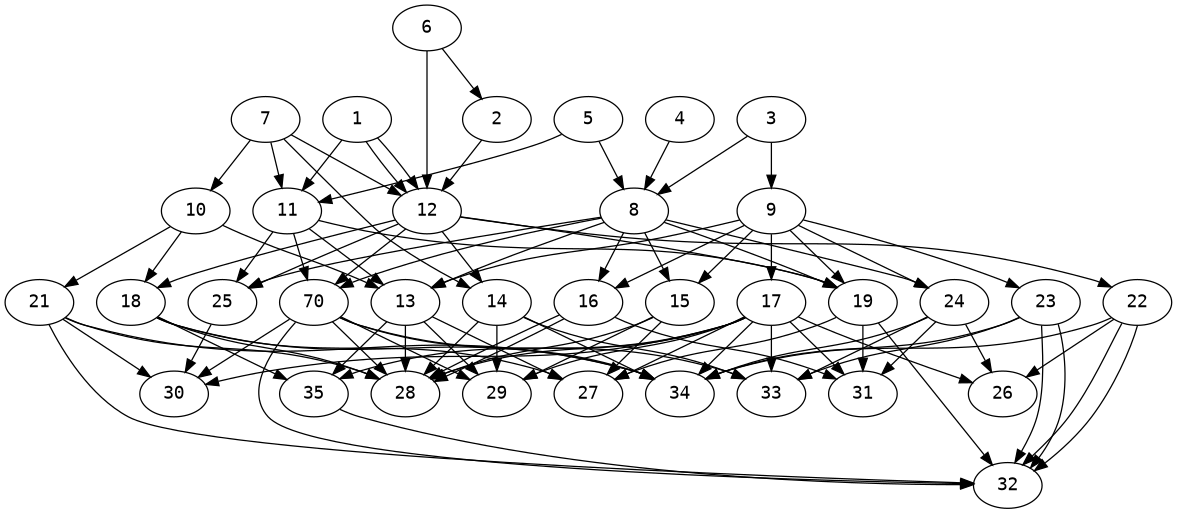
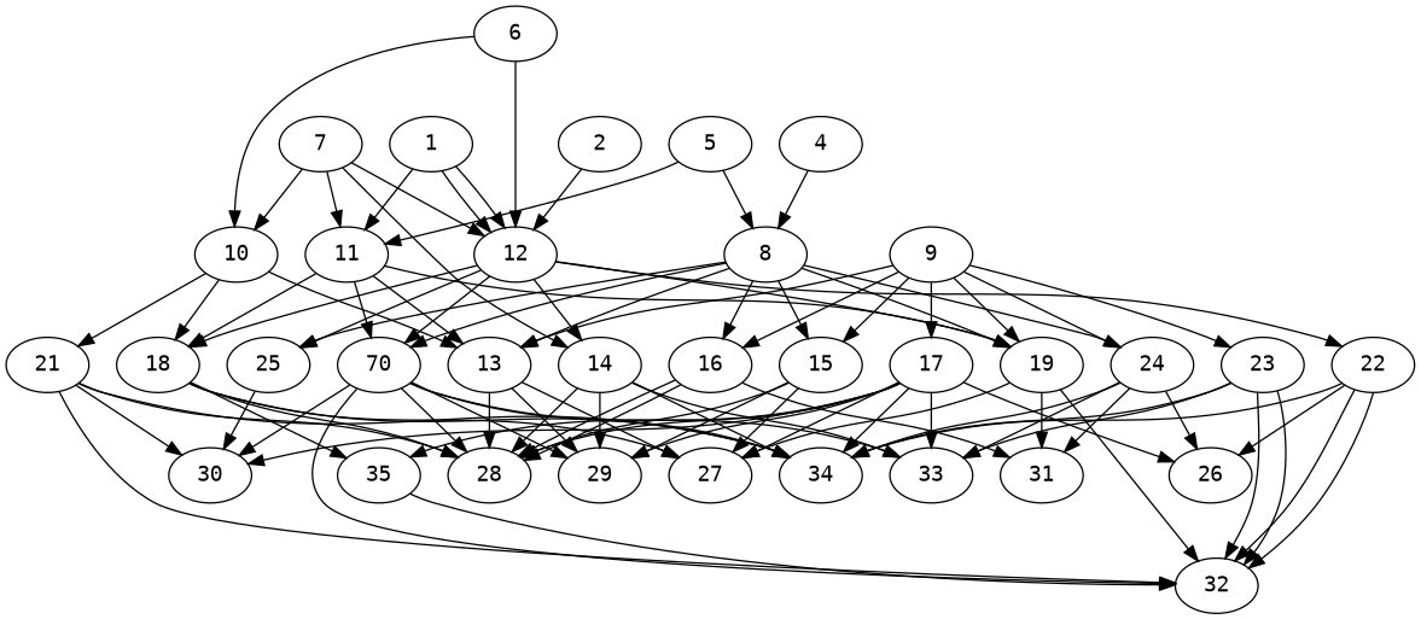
  digraph {
    fontname="DejaVu Sans Mono"
    node [alpha=0.14 fontname="DejaVu Sans Mono"]
    edge [fontname="DejaVu Sans Mono"]
    1 [alpha=0.18 expect_size=31933606206881868]
    11 [alpha=0.10 expect_size=773621587541753856000]
    12 [alpha=0.01 expect_size=571409031634092032000]
    13 [alpha=0.10 expect_size=237907145348029024]
    19 [alpha=0.05 expect_size=1105399655394555648]
    n6 [alpha=0.08 expect_size=4154786731758977024 label=70]
    18 [alpha=0.12 expect_size=58221578768603272]
    14 [expect_size=14996411008120004]
    25 [expect_size=17288069817339780]
    22 [expect_size=2078030009472869466112]
    27 [alpha=0.19 expect_size=1782744134023599095808]
    28 [alpha=0.17 expect_size=7816404159210637]
    29 [alpha=0.18 expect_size=2127250806660596236288]
    35 [alpha=0.15 expect_size=101851338143675973632]
    32 [alpha=0.17 expect_size=11201817901608730624]
    31 [alpha=0.05 expect_size=405270812847804288]
    33 [expect_size=479193528664097728]
    34 [alpha=0.12 expect_size=880303210606159200256]
    30 [alpha=0.05 expect_size=14193234685584211968]
    26 [alpha=0.17 expect_size=1591282841568366]
    2 [alpha=0.16 expect_size=55242932825119260672]
-   3 [alpha=0.07 expect_size=1648598812094103552000]
    8 [alpha=0.11 expect_size=213346916009242525696]
    9 [alpha=0.08 expect_size=1520911556390160]
    15 [alpha=0.03 expect_size=15488712971339408]
    16 [alpha=0.06 expect_size=577446083934454]
    24 [alpha=0.07 expect_size=1497121571398726912]
    17 [alpha=0.10 expect_size=407377690202715717632]
    23 [alpha=0.06 expect_size=77239138125010224]
    4 [alpha=0.08 expect_size=41738980695113096]
    5 [alpha=0.03 expect_size=15621729459145056]
    6 [alpha=0.09 expect_size=23856984303396192256]
    10 [alpha=0.18 expect_size=58477332458422656]
    21 [alpha=0.01 expect_size=231603822013072801792]
    7 [alpha=0.07 expect_size=650534263886817]
    1 -> 11
    1 -> 12
    1 -> 12
    11 -> 13
    11 -> 19
    11 -> n6
-   11 -> 25
+   11 -> 18
    12 -> 19
    12 -> n6
    12 -> 18
    12 -> 14
    12 -> 25
    12 -> 22
    13 -> 27
    13 -> 28
    13 -> 29
-   13 -> 35
    19 -> 27
    19 -> 32
    19 -> 31
    n6 -> 28
    n6 -> 29
    n6 -> 32
    n6 -> 33
    n6 -> 34
    n6 -> 30
    18 -> 27
    18 -> 28
    18 -> 35
    18 -> 34
    14 -> 28
    14 -> 29
    14 -> 33
    14 -> 34
    25 -> 30
    22 -> 32
    22 -> 32
    22 -> 34
    22 -> 26
    35 -> 32
    2 -> 12
-   3 -> 8
-   3 -> 9
    8 -> 13
    8 -> 19
    8 -> n6
    8 -> 25
    8 -> 15
    8 -> 16
    8 -> 24
    9 -> 13
    9 -> 19
    9 -> 15
    9 -> 16
    9 -> 24
    9 -> 17
    9 -> 23
    15 -> 27
    15 -> 28
    15 -> 29
    16 -> 28
    16 -> 28
    16 -> 31
    24 -> 31
    24 -> 33
    24 -> 34
    24 -> 26
    17 -> 27
    17 -> 28
    17 -> 29
    17 -> 35
-   17 -> 31
    17 -> 33
    17 -> 34
    17 -> 30
    17 -> 26
    23 -> 32
    23 -> 32
    23 -> 33
    23 -> 34
    4 -> 8
    5 -> 11
    5 -> 8
    6 -> 12
-   6 -> 2
+   6 -> 10
    10 -> 13
    10 -> 18
    10 -> 21
    21 -> 28
    21 -> 32
    21 -> 34
    21 -> 30
    7 -> 11
    7 -> 12
    7 -> 14
    7 -> 10
  }
